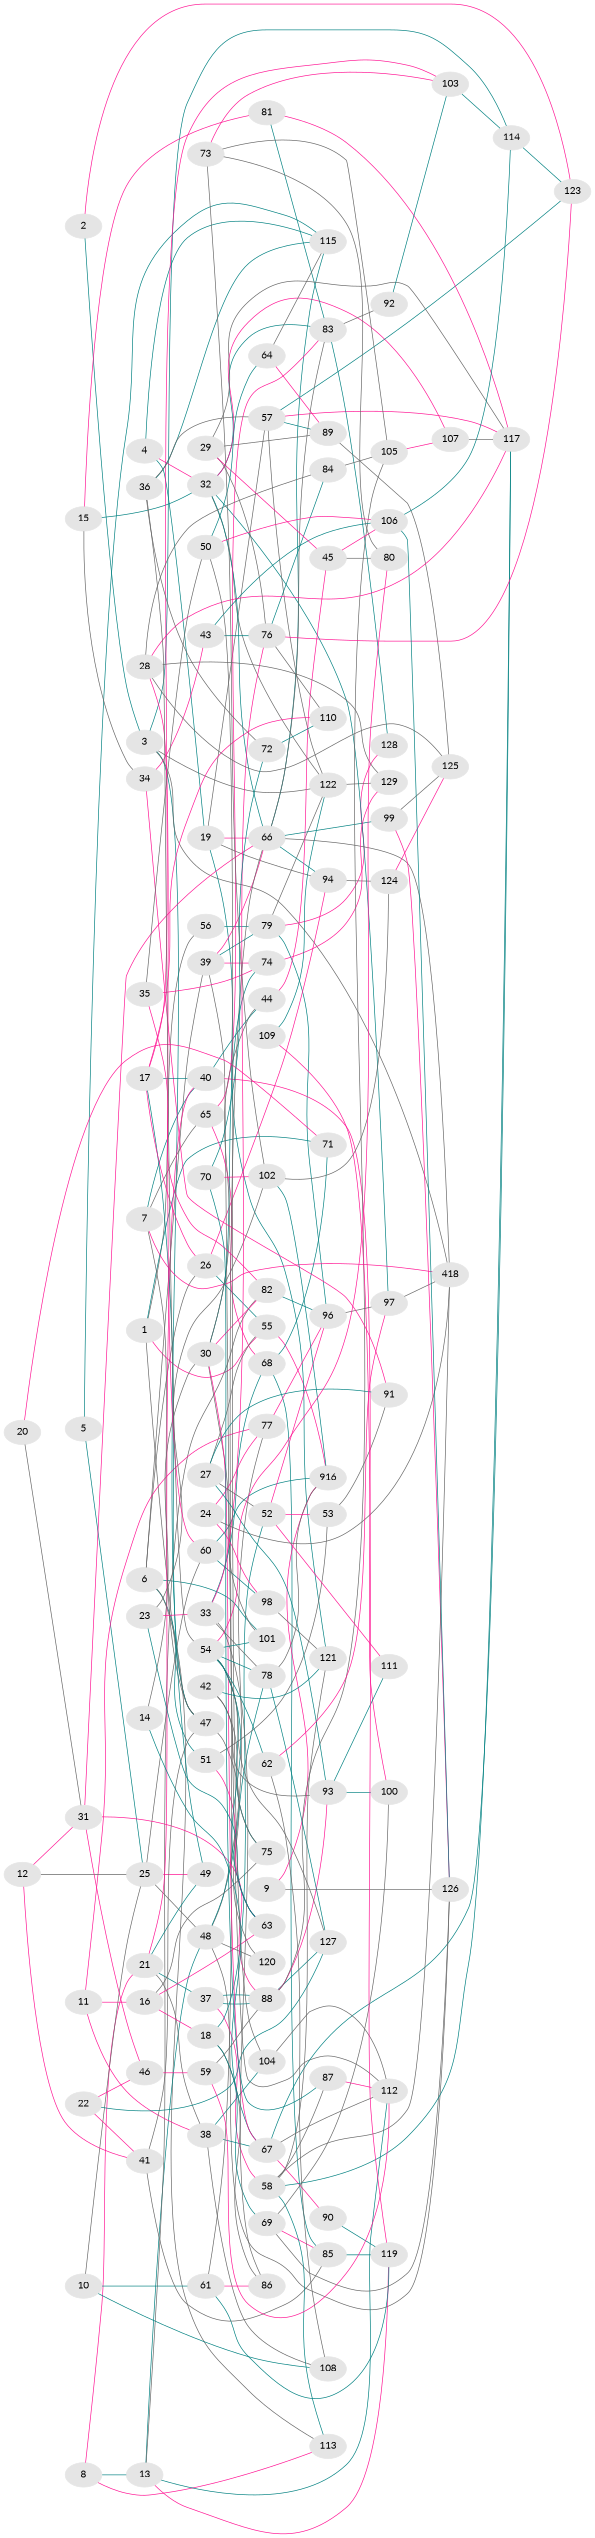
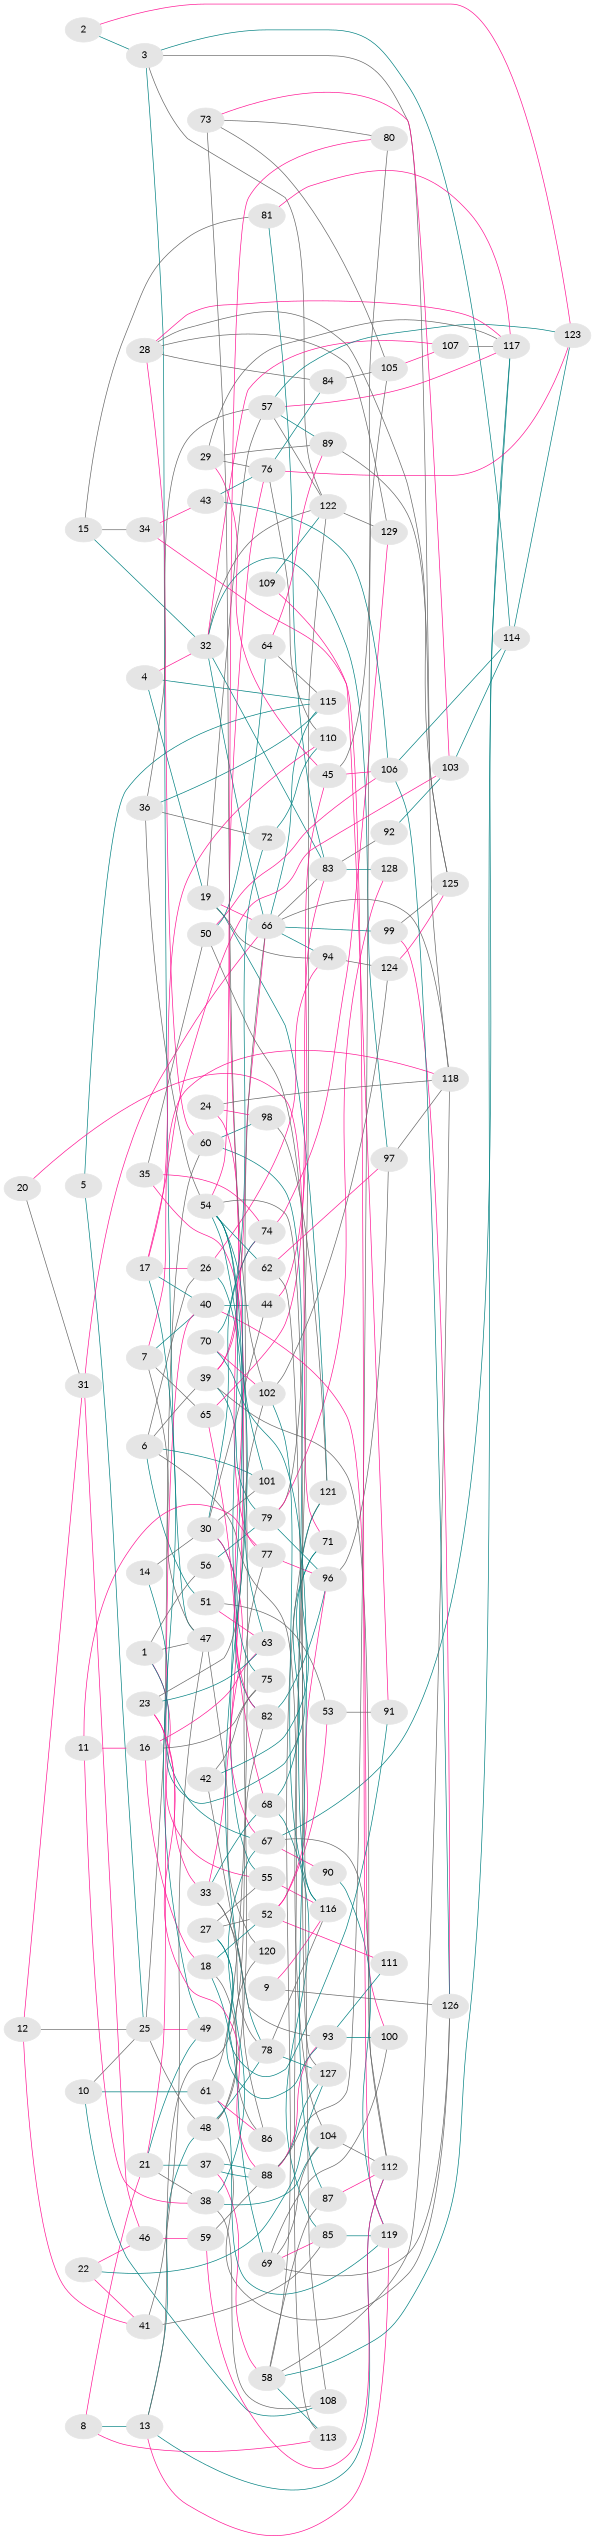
  graph {
    fontname=Lato
    rankdir=LR
    node [color=gray90 fontname=Lato style=filled]
    edge [color=gray40 fontname=Lato]
    1
    47
    55
    56
    71
    120
-   116 [label=916]
+   116
    79
    2
    3
    123
    114
-   118 [label=418]
+   118
    122
    129
    4
    19
    32
    115
    57
    66
    94
    121
    83
    97
    107
    5
    25
    48
    49
    60
    6
    26
    39
    51
    101
    113
    112
    74
    63
    53
    7
    40
    65
    44
    100
    68
    8
    13
    21
    82
    119
    38
    37
    9
    126
    10
    61
    108
    86
    11
    16
    77
    18
    75
    67
    104
    96
    12
    31
    41
    46
    88
    85
    78
    14
    30
    117
    90
    15
    34
    81
    91
    43
    52
    69
    17
    103
    110
    111
    89
    99
    124
    20
    58
    22
    127
    59
    23
    33
    102
    76
    24
    98
    27
    93
    28
    84
    125
    105
    29
    45
    106
    80
    128
    92
    35
    50
    64
    36
    54
    72
    62
    87
    42
    70
    73
    109
    1 -- 47
    1 -- 55 [color=deeppink]
    1 -- 56
    1 -- 71 [color=teal]
    47 -- 120
    55 -- 116 [color=deeppink]
    56 -- 79 [color=teal]
    79 -- 122
    79 -- 96 [color=teal]
    79 -- 128 [color=deeppink]
    2 -- 3 [color=teal]
    2 -- 123 [color=deeppink]
    3 -- 47 [color=teal]
    3 -- 114 [color=teal]
    3 -- 118
    3 -- 122
    114 -- 123 [color=teal]
    122 -- 129
    4 -- 19 [color=teal]
    4 -- 32 [color=deeppink]
    4 -- 115 [color=teal]
    19 -- 57
    19 -- 66 [color=deeppink]
    19 -- 94
    19 -- 121 [color=teal]
    32 -- 122
    32 -- 66 [color=teal]
    32 -- 83 [color=teal]
    32 -- 97 [color=teal]
    32 -- 107 [color=deeppink]
    57 -- 123 [color=teal]
    57 -- 122
    57 -- 117 [color=deeppink]
    57 -- 89 [color=teal]
    66 -- 118
    66 -- 115 [color=teal]
    66 -- 94 [color=teal]
    66 -- 83
    66 -- 99 [color=teal]
    94 -- 124
    83 -- 128 [color=teal]
    83 -- 92
    97 -- 118
    107 -- 117
    5 -- 115 [color=teal]
    5 -- 25 [color=teal]
    25 -- 48
    25 -- 49 [color=deeppink]
    25 -- 60
    48 -- 120
    48 -- 126
    48 -- 77
    48 -- 78 [color=teal]
    60 -- 116 [color=teal]
    60 -- 98 [color=teal]
    6 -- 26
    6 -- 39
    6 -- 51 [color=teal]
    6 -- 101 [color=teal]
    6 -- 113
    26 -- 55 [color=teal]
    26 -- 94 [color=deeppink]
    39 -- 79 [color=teal]
    39 -- 66 [color=deeppink]
    39 -- 112
    39 -- 74 [color=deeppink]
    51 -- 63 [color=deeppink]
    51 -- 53
    74 -- 129 [color=deeppink]
    53 -- 91
    7 -- 47
    7 -- 118 [color=deeppink]
    7 -- 40 [color=teal]
    7 -- 65
    40 -- 44 [color=teal]
    40 -- 100 [color=deeppink]
    65 -- 83 [color=deeppink]
    65 -- 68 [color=deeppink]
    44 -- 45 [color=deeppink]
    68 -- 71 [color=teal]
    68 -- 85 [color=teal]
    8 -- 113 [color=deeppink]
    8 -- 13 [color=teal]
    8 -- 21 [color=deeppink]
    13 -- 48 [color=teal]
    13 -- 112 [color=teal]
    13 -- 82
    13 -- 119 [color=deeppink]
    21 -- 49 [color=teal]
    21 -- 40 [color=deeppink]
    21 -- 38
    21 -- 37 [color=teal]
    82 -- 96 [color=teal]
    38 -- 108
    38 -- 67 [color=teal]
    38 -- 104 [color=teal]
    37 -- 88 [color=teal]
    37 -- 88 [color=teal]
    37 -- 58 [color=deeppink]
    9 -- 116 [color=deeppink]
    9 -- 126
    10 -- 25
    10 -- 61 [color=teal]
    10 -- 108 [color=teal]
    61 -- 66
    61 -- 119 [color=teal]
    61 -- 86 [color=deeppink]
    11 -- 38 [color=deeppink]
    11 -- 16 [color=deeppink]
    11 -- 77 [color=deeppink]
    16 -- 63 [color=deeppink]
    16 -- 18 [color=deeppink]
    16 -- 75
    77 -- 96 [color=deeppink]
    18 -- 86
    18 -- 52 [color=teal]
    18 -- 69 [color=teal]
    67 -- 112
    67 -- 117 [color=teal]
    67 -- 90 [color=deeppink]
    104 -- 112
    96 -- 97
    12 -- 25
    12 -- 31 [color=deeppink]
    12 -- 41 [color=deeppink]
    31 -- 66 [color=deeppink]
    31 -- 46 [color=deeppink]
-   31 -- 88 [color=deeppink]
+   23 -- 88 [color=deeppink]
    41 -- 47
    41 -- 85
    46 -- 59 [color=deeppink]
    88 -- 127 [color=teal]
    88 -- 93 [color=deeppink]
    88 -- 105
    85 -- 119 [color=teal]
    78 -- 116
    78 -- 127 [color=teal]
    14 -- 67 [color=teal]
    14 -- 30
    30 -- 101
    30 -- 74 [color=teal]
    30 -- 44
-   30 -- 82 [color=deeppink]
+   30 -- 82 [color=teal]
    30 -- 67 [color=deeppink]
    90 -- 119 [color=teal]
    15 -- 32 [color=teal]
    15 -- 34
-   15 -- 81 [color=deeppink]
+   15 -- 81
    34 -- 91 [color=deeppink]
    34 -- 43 [color=deeppink]
    81 -- 83 [color=teal]
    81 -- 117 [color=deeppink]
    43 -- 76 [color=teal]
    43 -- 106 [color=teal]
    52 -- 53 [color=deeppink]
    52 -- 96 [color=deeppink]
    52 -- 111 [color=deeppink]
    69 -- 100
    69 -- 126
+   69 -- 104
    69 -- 85 [color=deeppink]
    17 -- 49 [color=teal]
    17 -- 26 [color=deeppink]
    17 -- 40 [color=teal]
    17 -- 103 [color=deeppink]
    17 -- 110 [color=deeppink]
    103 -- 114 [color=teal]
    89 -- 125
    99 -- 126 [color=deeppink]
    99 -- 125
    124 -- 125 [color=deeppink]
    20 -- 71 [color=deeppink]
    20 -- 31
    58 -- 118
    58 -- 121
    58 -- 113 [color=teal]
    58 -- 117 [color=teal]
    58 -- 87
    22 -- 41 [color=deeppink]
    22 -- 46 [color=deeppink]
    22 -- 127 [color=teal]
    59 -- 112 [color=deeppink]
    59 -- 88
    23 -- 63 [color=teal]
    23 -- 33 [color=deeppink]
    23 -- 102
    33 -- 68 [color=teal]
    33 -- 86
    33 -- 78
    33 -- 76 [color=deeppink]
    102 -- 116 [color=teal]
    102 -- 124
    76 -- 123 [color=deeppink]
    76 -- 110
    76 -- 84 [color=teal]
    24 -- 118
    24 -- 77 [color=deeppink]
    24 -- 98 [color=deeppink]
    98 -- 121
    27 -- 55
    27 -- 91 [color=teal]
    27 -- 52
    27 -- 93 [color=teal]
    93 -- 100 [color=teal]
    93 -- 111 [color=teal]
    28 -- 129
    28 -- 60 [color=deeppink]
    28 -- 117 [color=deeppink]
    28 -- 84
    28 -- 125
    84 -- 105
    105 -- 107 [color=deeppink]
    29 -- 117
    29 -- 89
    29 -- 76
    29 -- 45 [color=deeppink]
    45 -- 106 [color=deeppink]
    45 -- 80
    106 -- 114 [color=teal]
    106 -- 126 [color=teal]
    92 -- 103 [color=teal]
    35 -- 74 [color=deeppink]
    35 -- 82 [color=deeppink]
    35 -- 50
    50 -- 104
    50 -- 106 [color=deeppink]
    50 -- 64 [color=teal]
    64 -- 115
    64 -- 89 [color=deeppink]
    36 -- 115 [color=teal]
    36 -- 57
    36 -- 54
    36 -- 72
    54 -- 101 [color=teal]
    54 -- 63 [color=teal]
    54 -- 75 [color=teal]
    54 -- 78 [color=teal]
    54 -- 127
    54 -- 80 [color=deeppink]
    54 -- 62 [color=teal]
    72 -- 110 [color=teal]
    62 -- 97 [color=deeppink]
    62 -- 108
    87 -- 112 [color=deeppink]
    42 -- 121 [color=teal]
    42 -- 75
    42 -- 93
    70 -- 102 [color=deeppink]
    70 -- 72 [color=teal]
    70 -- 87 [color=teal]
    73 -- 103 [color=deeppink]
    73 -- 102
    73 -- 105
    73 -- 80
    109 -- 122 [color=teal]
    109 -- 119 [color=deeppink]
  }
